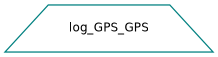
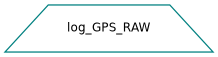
  digraph {
    rankdir=LR
-   n1 [color=teal fillcolor=white fontname=Helvetica fontsize=10 height=0.2 label=log_GPS_GPS shape=trapezium style=filled width=0.4]
+   n1 [color=teal fillcolor=white fontname=Helvetica fontsize=10 height=0.2 label=log_GPS_RAW shape=trapezium style=filled width=0.4]
  }
